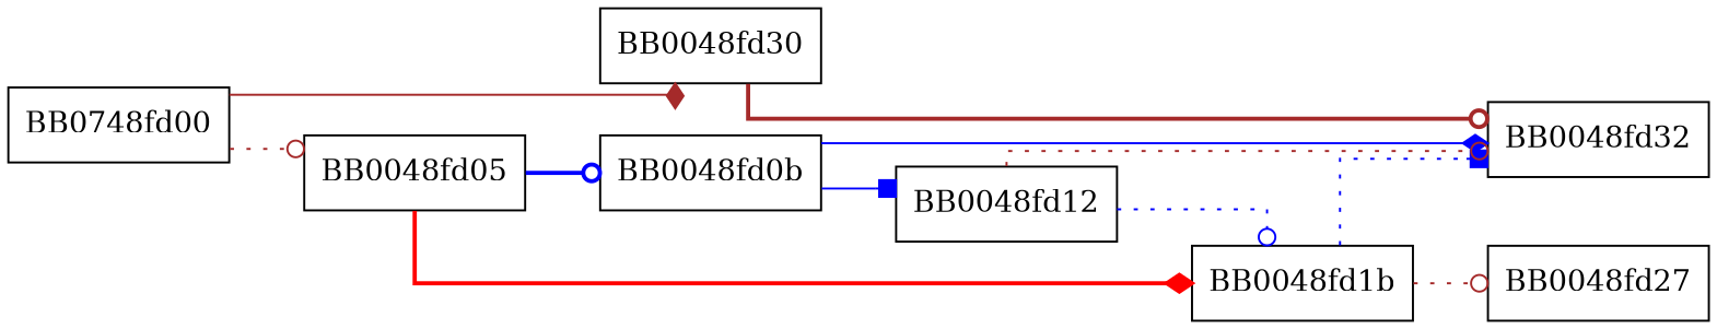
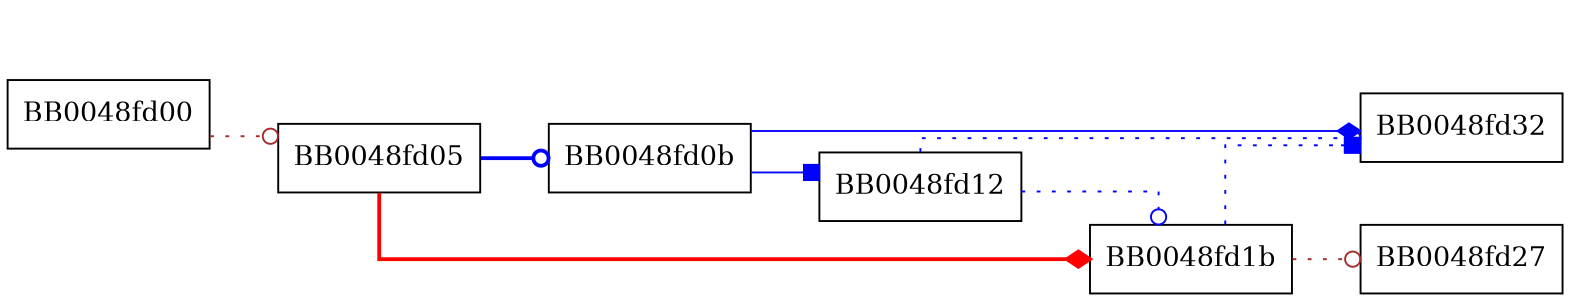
  digraph {
    rankdir=LR
    splines=ortho
    node [shape=box]
    edge [arrowhead=odot color=brown style=dotted]
-   BB0048fd00 [label=BB0748fd00]
-   BB0048fd30
+   BB0048fd00
    BB0048fd05
    BB0048fd32
    BB0048fd1b
    BB0048fd0b
    BB0048fd27
    BB0048fd12
-   BB0048fd00 -> BB0048fd30 [arrowhead=diamond style=solid]
    BB0048fd00 -> BB0048fd05
-   BB0048fd30 -> BB0048fd32 [style=bold]
    BB0048fd05 -> BB0048fd1b [arrowhead=diamond color=red style=bold]
    BB0048fd05 -> BB0048fd0b [color=blue style=bold]
    BB0048fd1b -> BB0048fd32 [arrowhead=box color=blue]
    BB0048fd1b -> BB0048fd27
    BB0048fd0b -> BB0048fd32 [arrowhead=diamond color=blue style=solid]
    BB0048fd0b -> BB0048fd12 [arrowhead=box color=blue style=solid]
-   BB0048fd12 -> BB0048fd32
+   BB0048fd12 -> BB0048fd32 [color=blue]
    BB0048fd12 -> BB0048fd1b [color=blue]
  }
